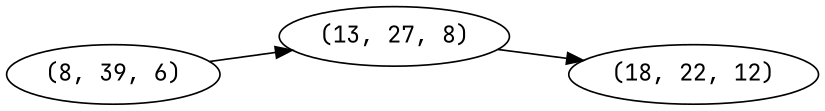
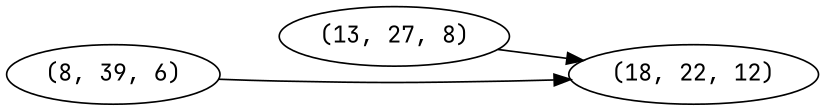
  digraph {
    fontname="JetBrains Mono"
    rankdir=LR
    node [fontname="JetBrains Mono"]
    edge [fontname="JetBrains Mono"]
    n1 [label="(8, 39, 6)"]
    "(13, 27, 8)"
    "(18, 22, 12)"
-   n1 -> "(13, 27, 8)"
+   n1 -> "(18, 22, 12)"
    "(13, 27, 8)" -> "(18, 22, 12)"
  }
